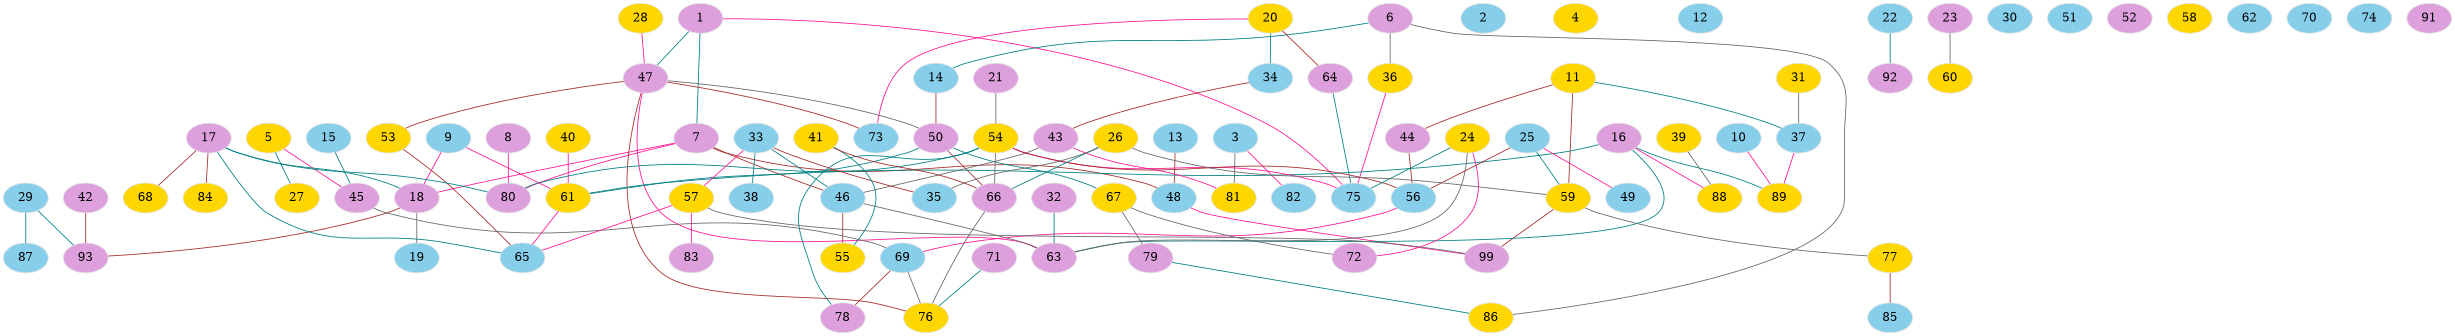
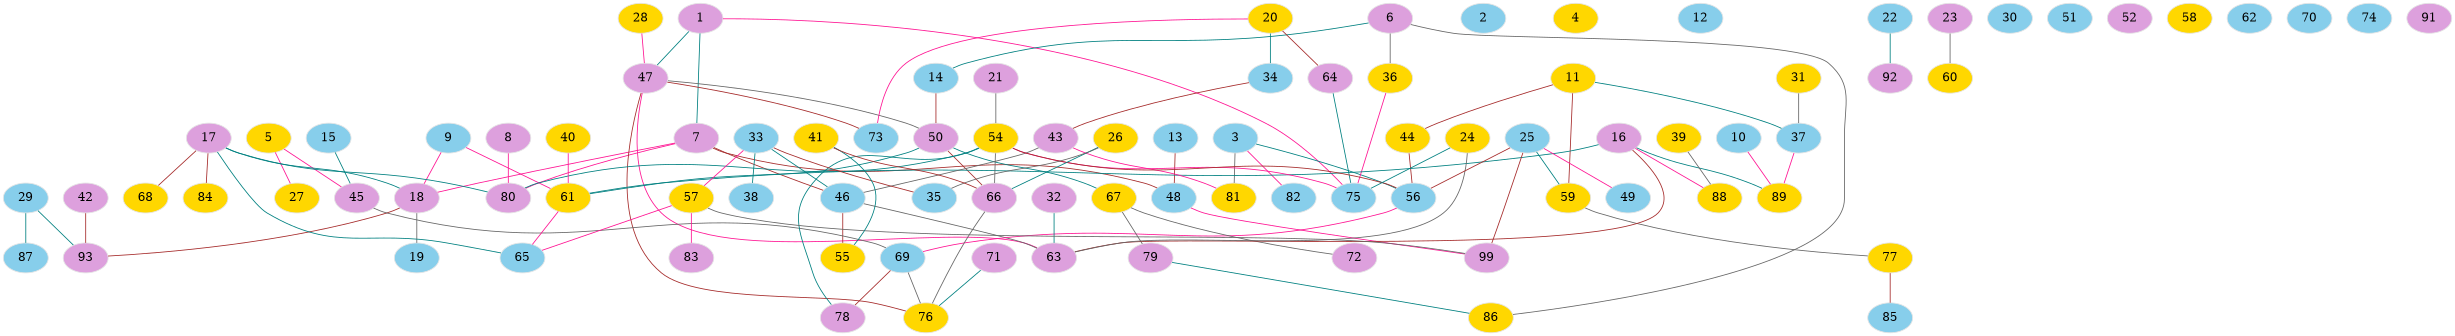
  graph {
    node [color=gray90 fillcolor=skyblue style=filled]
    edge [color=teal]
    1 [fillcolor=plum]
    7 [fillcolor=plum]
    47 [fillcolor=plum]
    75
    18 [fillcolor=plum]
    46
    48
    80 [fillcolor=plum]
    50 [fillcolor=plum]
    63 [fillcolor=plum]
    73
-   53 [fillcolor=gold]
    76 [fillcolor=gold]
    2
    3
    56
    81 [fillcolor=gold]
    82
    69
    4 [fillcolor=gold]
    5 [fillcolor=gold]
    27 [fillcolor=gold]
    45 [fillcolor=plum]
    6 [fillcolor=plum]
    14
    36 [fillcolor=gold]
    86 [fillcolor=gold]
    19
    93 [fillcolor=plum]
    55 [fillcolor=gold]
    n31 [fillcolor=plum label=99]
    8 [fillcolor=plum]
    9
    61 [fillcolor=gold]
    65
    89 [fillcolor=gold]
    10
    11 [fillcolor=gold]
    37
-   44 [fillcolor=plum]
+   44 [fillcolor=gold]
    59 [fillcolor=gold]
    77 [fillcolor=gold]
    12
    13
    66 [fillcolor=plum]
    67 [fillcolor=gold]
    15
    16 [fillcolor=plum]
    88 [fillcolor=gold]
    17 [fillcolor=plum]
    68 [fillcolor=gold]
    84 [fillcolor=gold]
    20 [fillcolor=gold]
    34
    64 [fillcolor=plum]
    43 [fillcolor=plum]
    21 [fillcolor=plum]
    54 [fillcolor=gold]
    78 [fillcolor=plum]
    92 [fillcolor=plum]
    22
    23 [fillcolor=plum]
    60 [fillcolor=gold]
    24 [fillcolor=gold]
    72 [fillcolor=plum]
    25
    49
    26 [fillcolor=gold]
    35
    28 [fillcolor=gold]
    29
    87
    30
    31 [fillcolor=gold]
    32 [fillcolor=plum]
    33
    38
    57 [fillcolor=gold]
    83 [fillcolor=plum]
    39 [fillcolor=gold]
    40 [fillcolor=gold]
    41 [fillcolor=gold]
    42 [fillcolor=plum]
    79 [fillcolor=plum]
    51
    52 [fillcolor=plum]
    58 [fillcolor=gold]
    85
    62
    70
    71 [fillcolor=plum]
    74
    91 [fillcolor=plum]
    1 -- 7
    1 -- 47
    1 -- 75 [color=deeppink]
    7 -- 18 [color=deeppink]
    7 -- 46 [color=brown]
    7 -- 48 [color=brown]
    7 -- 80 [color=deeppink]
    47 -- 50 [color=gray40]
    47 -- 63 [color=deeppink]
    47 -- 73 [color=brown]
-   47 -- 53 [color=brown]
    47 -- 76 [color=brown]
    18 -- 19 [color=gray40]
    18 -- 93 [color=brown]
    46 -- 63 [color=gray40]
    46 -- 55 [color=brown]
    48 -- n31 [color=deeppink]
    50 -- 61
    50 -- 66 [color=brown]
    50 -- 67
-   53 -- 65 [color=brown]
+   3 -- 56
    3 -- 81 [color=gray40]
    3 -- 82 [color=deeppink]
    56 -- 69 [color=deeppink]
    69 -- 76 [color=gray40]
    69 -- 78 [color=brown]
-   5 -- 27
+   5 -- 27 [color=deeppink]
    5 -- 45 [color=deeppink]
    45 -- 69 [color=gray40]
    6 -- 14
    6 -- 36 [color=gray40]
    6 -- 86 [color=gray40]
    14 -- 50 [color=brown]
    36 -- 75 [color=deeppink]
    8 -- 80 [color=deeppink]
    9 -- 18 [color=deeppink]
    9 -- 61 [color=deeppink]
    61 -- 65 [color=deeppink]
    10 -- 89 [color=deeppink]
    11 -- 37
    11 -- 44 [color=brown]
    11 -- 59 [color=brown]
    37 -- 89 [color=deeppink]
    44 -- 56 [color=brown]
    59 -- 77 [color=gray40]
    77 -- 85 [color=brown]
    13 -- 48 [color=brown]
    66 -- 76 [color=gray40]
    67 -- 72 [color=gray40]
    67 -- 79 [color=gray40]
    15 -- 45
-   16 -- 63
+   16 -- 63 [color=brown]
    16 -- 61
    16 -- 89
    16 -- 88 [color=deeppink]
    17 -- 18
    17 -- 80
    17 -- 65
    17 -- 68 [color=brown]
    17 -- 84 [color=brown]
    20 -- 73 [color=deeppink]
    20 -- 34
    20 -- 64 [color=brown]
    34 -- 43 [color=brown]
    64 -- 75
    43 -- 46 [color=gray40]
    43 -- 81 [color=deeppink]
    21 -- 54 [color=gray40]
    54 -- 75 [color=deeppink]
    54 -- 80
    54 -- 56 [color=brown]
    54 -- 66 [color=gray40]
    54 -- 78
    22 -- 92
    23 -- 60 [color=gray40]
    24 -- 75
    24 -- 63 [color=gray40]
-   24 -- 72 [color=deeppink]
    25 -- 56 [color=brown]
-   59 -- n31 [color=brown]
+   25 -- n31 [color=brown]
    25 -- 59
    25 -- 49 [color=deeppink]
-   26 -- 59 [color=gray40]
    26 -- 66
    26 -- 35 [color=gray40]
    28 -- 47 [color=deeppink]
    29 -- 93
    29 -- 87
    31 -- 37 [color=gray40]
    32 -- 63
    33 -- 46
    33 -- 35 [color=brown]
    33 -- 38
    33 -- 57 [color=deeppink]
    57 -- n31 [color=gray40]
    57 -- 65 [color=deeppink]
    57 -- 83 [color=deeppink]
    39 -- 88 [color=gray40]
    40 -- 61 [color=deeppink]
    41 -- 55
    41 -- 66 [color=brown]
    42 -- 93 [color=brown]
    79 -- 86
    71 -- 76
  }
